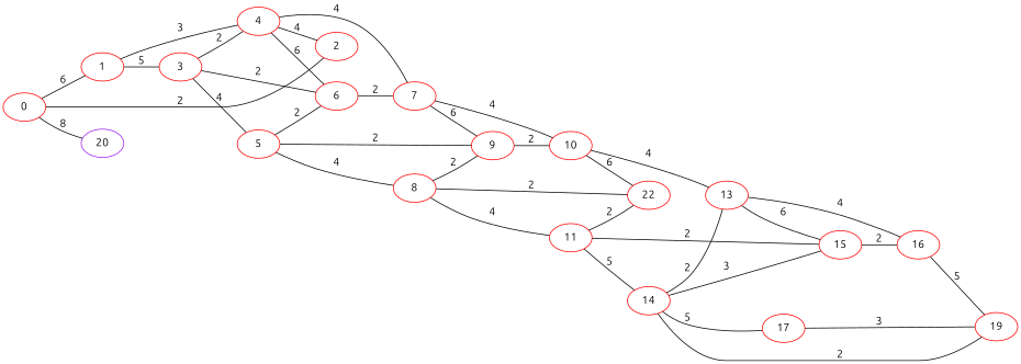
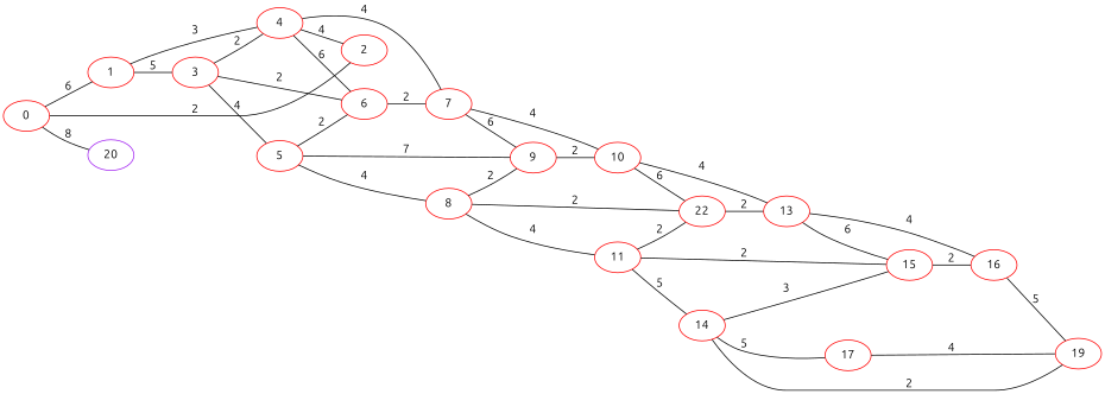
  graph {
    fontname=Ubuntu
    rankdir=LR
    node [color=red fontname=Ubuntu weight=1]
    edge [fontname=Ubuntu]
    0
    1
    2
    20 [color=purple weight=4]
    3
    4
    5
    6
    7
    8
    9
    10
    11
    n14 [label=22]
    13
    14
    15
    16
    17
    19
    0 -- 1 [label=6]
    0 -- 2 [label=2]
    0 -- 20 [label=8]
    1 -- 3 [label=5]
    1 -- 4 [label=3]
    3 -- 4 [label=2]
    3 -- 5 [label=4]
    3 -- 6 [label=2]
    4 -- 2 [label=4]
    4 -- 6 [label=6]
    4 -- 7 [label=4]
    5 -- 6 [label=2]
    5 -- 8 [label=4]
-   5 -- 9 [label=2]
+   5 -- 9 [label=7]
    6 -- 7 [label=2]
    7 -- 9 [label=6]
    7 -- 10 [label=4]
    8 -- 9 [label=2]
    8 -- 11 [label=4]
    8 -- n14 [label=2]
    9 -- 10 [label=2]
    10 -- n14 [label=6]
    10 -- 13 [label=4]
    11 -- n14 [label=2]
    11 -- 14 [label=5]
    11 -- 15 [label=2]
-   14 -- 13 [label=2]
+   n14 -- 13 [label=2]
    13 -- 15 [label=6]
    13 -- 16 [label=4]
    14 -- 15 [label=3]
    14 -- 17 [label=5]
    14 -- 19 [label=2]
    15 -- 16 [label=2]
    16 -- 19 [label=5]
-   17 -- 19 [label=3]
+   17 -- 19 [label=4]
  }
